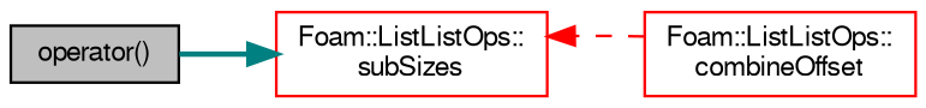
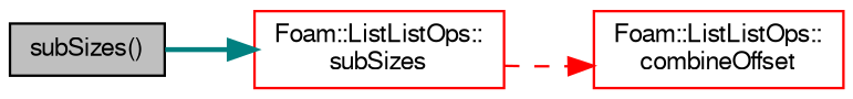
  digraph {
    rankdir=LR
    node [color=red fontname=FreeSans fontsize=10 shape=record]
    edge [fontname=FreeSans fontsize=10 labelfontname=FreeSans labelfontsize=10]
-   n1 [color=black fillcolor=grey75 fontcolor=black height=0.2 label="operator()" style=filled width=0.4]
+   n1 [color=black fillcolor=grey75 fontcolor=black height=0.2 label="subSizes()" style=filled width=0.4]
    n2 [height=0.2 label="Foam::ListListOps::\lsubSizes" width=0.4]
    n3 [height=0.2 label="Foam::ListListOps::\lcombineOffset" width=0.4]
    n1 -> n2 [color=teal style=bold]
-   n3 -> n2 [color=red style=dashed]
+   n2 -> n3 [color=red style=dashed]
  }
